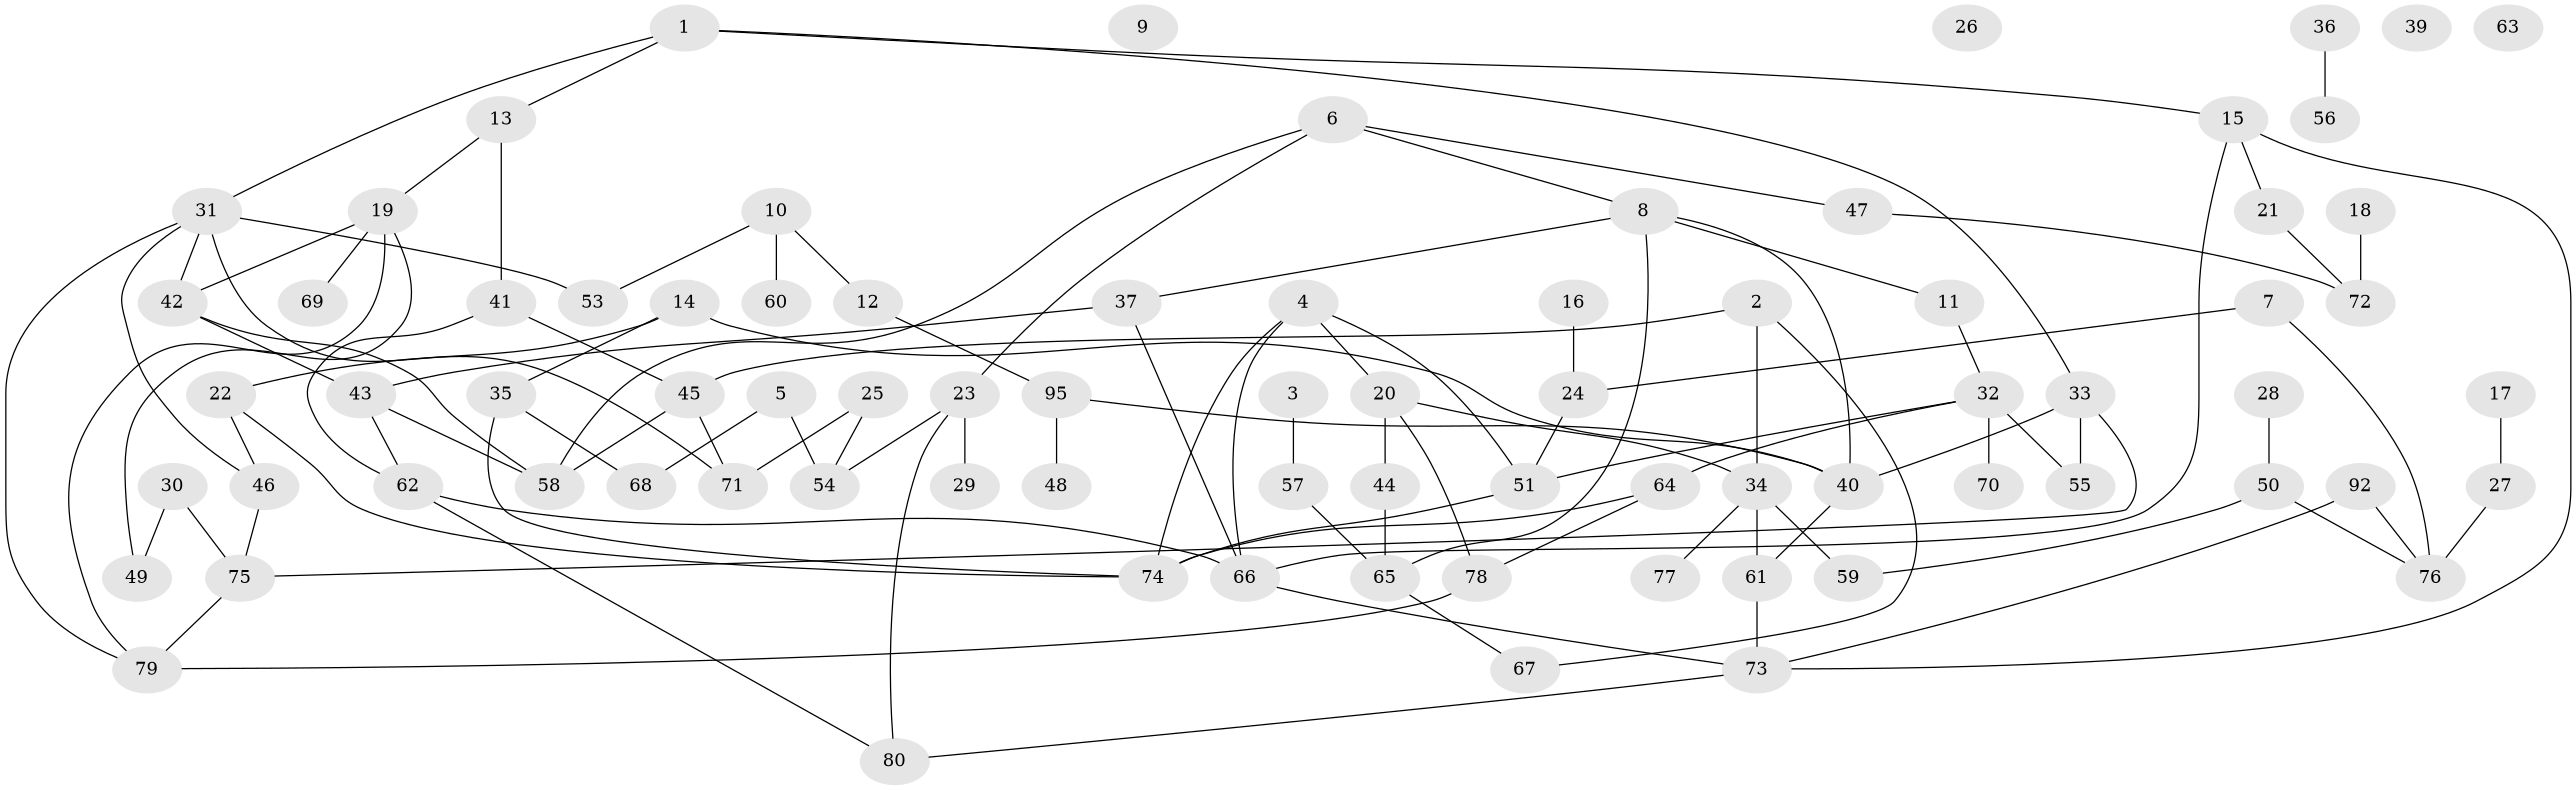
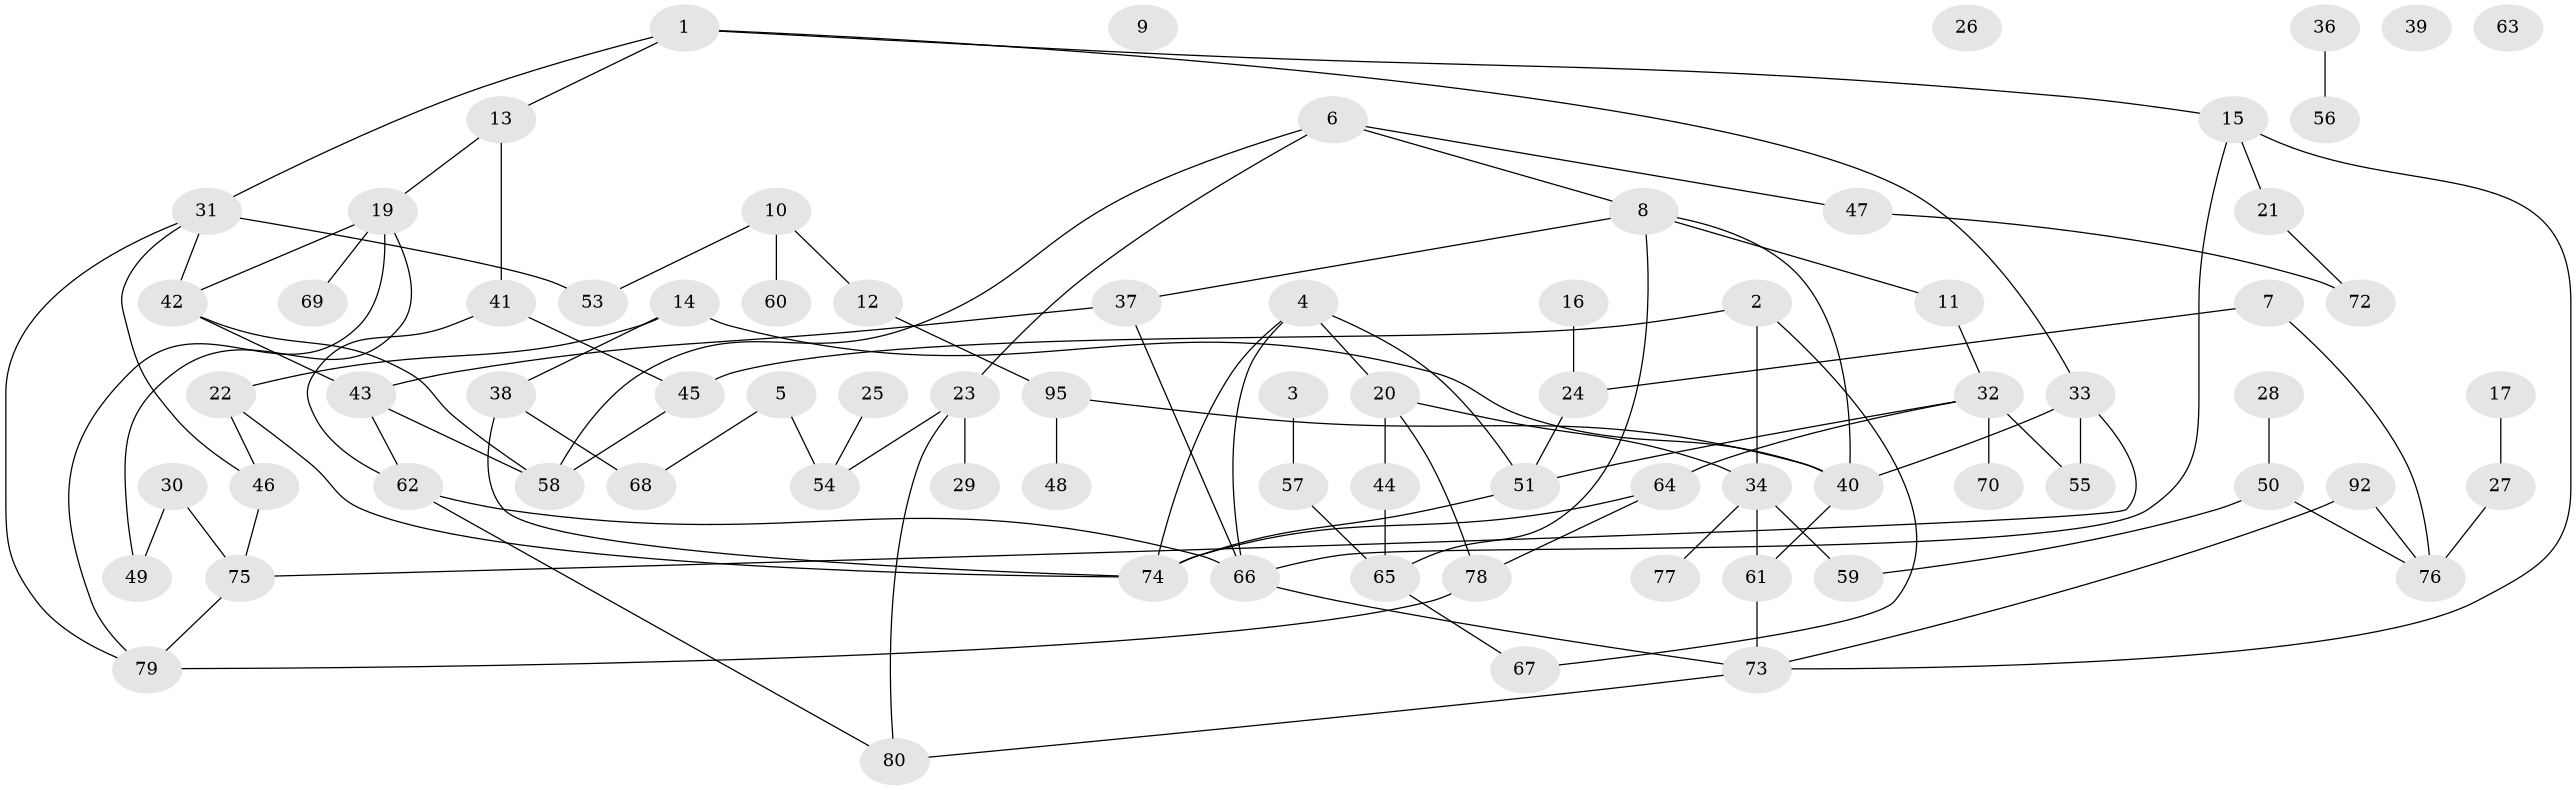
  graph {
    node [color=gray90 style=filled]
    1
    13
    15
    31
    33
    19
    41
    66
    21
    73
    53
    42
    79
    46
-   71
    40
    75
    55
    2
    34
    45
    67
    59
    61
    77
    58
    3
    57
    65
    4
    20
    51
    74
    44
    78
    5
    54
    68
    22
    6
    8
    23
    47
    11
    37
    29
    80
    72
    7
    24
    76
    32
    43
    9
    10
    12
    60
    n58 [label=95]
    64
    70
    48
    49
    69
    62
    14
-   38 [label=35]
+   38
    16
    17
    27
-   18
    25
    26
    28
    50
    30
    36
    56
    39
    n79 [label=92]
    63
    1 -- 13
    1 -- 15
    1 -- 31
    1 -- 33
    13 -- 19
    13 -- 41
    15 -- 66
    15 -- 21
    15 -- 73
    31 -- 53
    31 -- 42
    31 -- 79
    31 -- 46
-   31 -- 71
    33 -- 40
    33 -- 75
    33 -- 55
    19 -- 42
    19 -- 79
    19 -- 49
    19 -- 69
    41 -- 45
    41 -- 62
    66 -- 73
    21 -- 72
    73 -- 80
    42 -- 58
    42 -- 43
    46 -- 75
    40 -- 61
    75 -- 79
    2 -- 34
    2 -- 45
    2 -- 67
    34 -- 59
    34 -- 61
    34 -- 77
-   45 -- 71
    45 -- 58
    61 -- 73
    3 -- 57
    57 -- 65
    65 -- 67
    4 -- 66
    4 -- 20
    4 -- 51
    4 -- 74
    20 -- 34
    20 -- 44
    20 -- 78
    51 -- 74
    44 -- 65
    78 -- 79
    5 -- 54
    5 -- 68
    22 -- 46
    22 -- 74
    6 -- 58
    6 -- 8
    6 -- 23
    6 -- 47
    8 -- 40
    8 -- 65
    8 -- 11
    8 -- 37
    23 -- 54
    23 -- 29
    23 -- 80
    47 -- 72
    11 -- 32
    37 -- 66
    37 -- 43
    7 -- 24
    7 -- 76
    24 -- 51
    32 -- 55
    32 -- 51
    32 -- 64
    32 -- 70
    43 -- 58
    43 -- 62
    10 -- 53
    10 -- 12
    10 -- 60
    12 -- n58
    n58 -- 40
    n58 -- 48
    64 -- 74
    64 -- 78
    62 -- 66
    62 -- 80
    14 -- 40
    14 -- 22
    14 -- 38
    38 -- 74
    38 -- 68
    16 -- 24
    17 -- 27
    27 -- 76
-   18 -- 72
-   25 -- 71
    25 -- 54
    28 -- 50
    50 -- 59
    50 -- 76
    30 -- 75
    30 -- 49
    36 -- 56
    n79 -- 73
    n79 -- 76
  }
